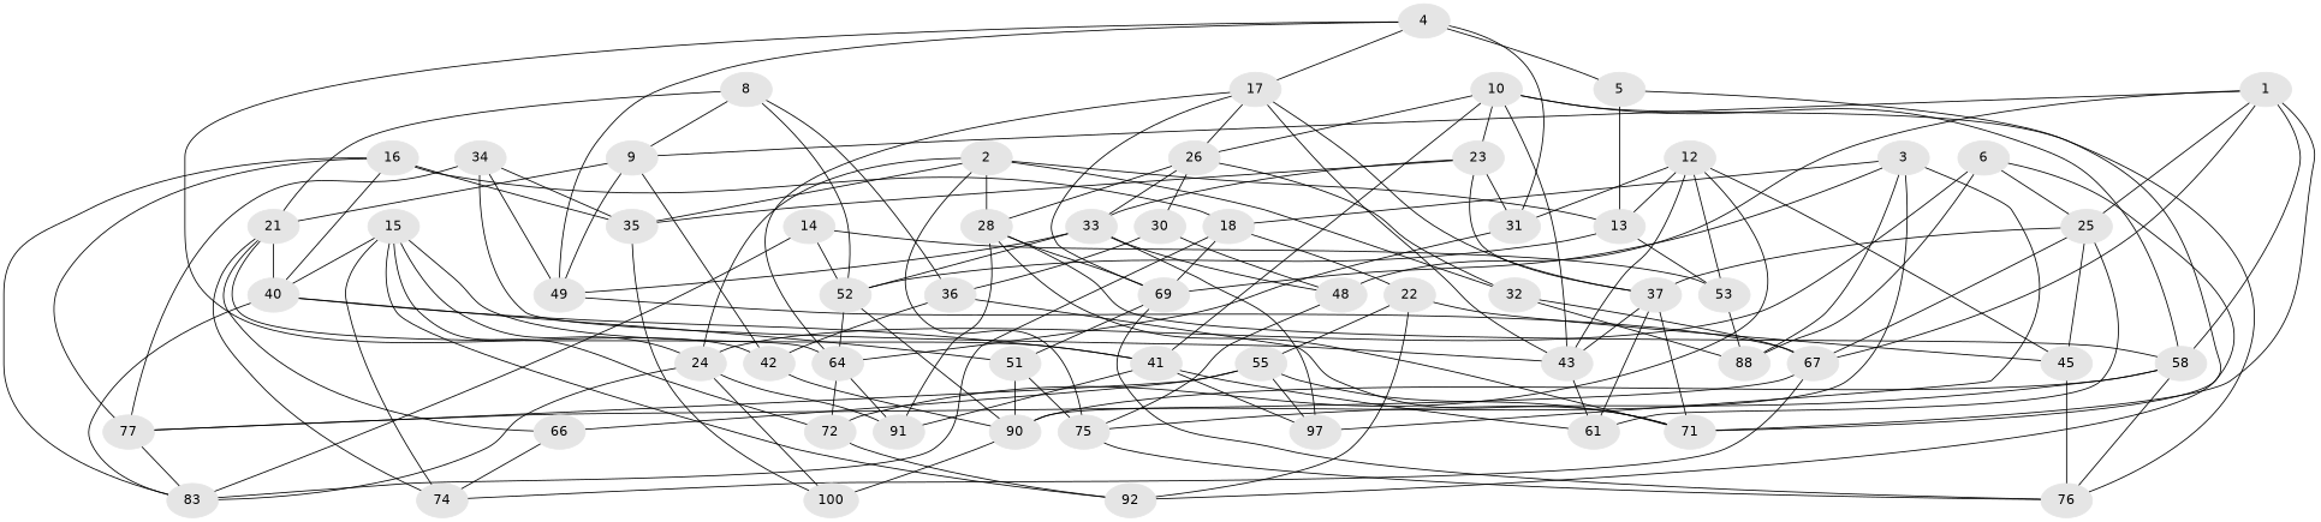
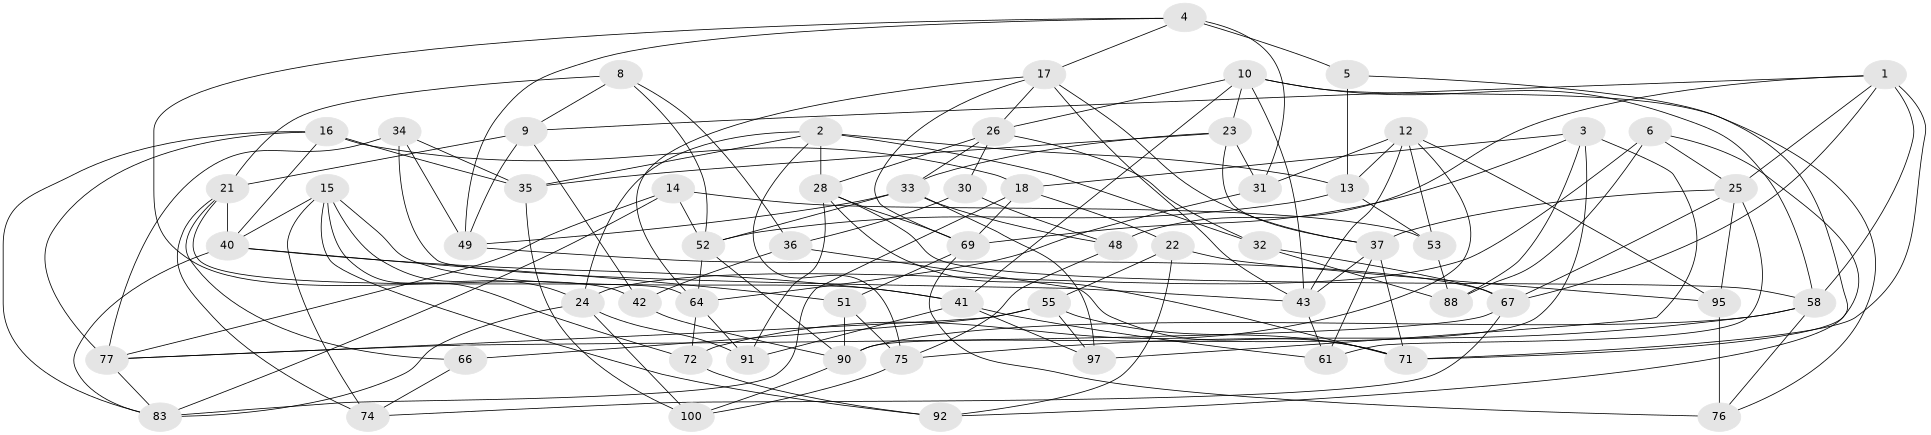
  graph {
    fontname="DejaVu Sans"
    node [color=gray90 fontname="DejaVu Sans" style=filled]
    edge [fontname="DejaVu Sans"]
    1 [super="+57"]
    9 [super="+29"]
    25 [super="+84"]
    48 [super="+95"]
    58 [super="+99"]
    67 [super="+68"]
    71 [super="+83"]
    42
    49 [super="+65"]
    21 [super="+62"]
-   45
+   45 [label=95]
    37 [super="+59"]
    61
    75 [super="+80"]
    90 [super="+94"]
    76
    77 [super="+89"]
    74
    2 [super="+20"]
    13 [super="+27"]
    24 [super="+44"]
    28 [super="+78"]
    32
    35 [super="+38"]
    52 [super="+54"]
    53
    n27 [label=83 super="+98"]
    91
    100
    69 [super="+70"]
    88
    3 [super="+11"]
    18 [super="+50"]
    97
    22
    51
    4 [super="+19"]
    5
    17 [super="+93"]
    31
    26 [super="+47"]
    43 [super="+86"]
    64 [super="+85"]
    6
    92
    23 [super="+56"]
    33 [super="+60"]
    36 [super="+79"]
    8
    40 [super="+63"]
    66
    10 [super="+87"]
    41 [super="+46"]
    30
    12 [super="+96"]
    72
    14
    15 [super="+73"]
    16 [super="+39"]
    55 [super="+81"]
    34
    1 -- 9
    1 -- 25
    1 -- 48
    1 -- 58
    1 -- 67
    1 -- 71
    9 -- 42
    9 -- 49 [weight=2]
    9 -- 21
    25 -- 67
    25 -- 45
    25 -- 37
    25 -- 61
    48 -- 75 [weight=2]
    58 -- 75
    58 -- 90
    58 -- 76
    67 -- 77
    67 -- 74
    42 -- 90
    49 -- 67
    21 -- 74
    21 -- 64
    21 -- 40
    21 -- 66
    45 -- 76
    37 -- 71
    37 -- 61
    37 -- 43
-   75 -- 76
+   75 -- 100
    90 -- 100
    77 -- n27
    2 -- 75
    2 -- 13
    2 -- 24
    2 -- 28
    2 -- 32
    2 -- 35
    13 -- 52
    13 -- 53
    24 -- n27
    24 -- 91
    24 -- 100
    28 -- 58
    28 -- 71
    28 -- 91
    28 -- 69
    32 -- 67
    32 -- 88
    35 -- 100
    52 -- 90
    52 -- 64
    53 -- 88
    69 -- 76
    69 -- 51
    3 -- 90
    3 -- 69 [weight=2]
    3 -- 88
    3 -- 18
    3 -- 97
    18 -- n27
    18 -- 69
    18 -- 22
    22 -- 45
    22 -- 92
    22 -- 55
    51 -- 75
    51 -- 90
    4 -- 42
    4 -- 49
    4 -- 5 [weight=2]
    4 -- 17
    4 -- 31
    5 -- 71
    5 -- 13
    17 -- 37
    17 -- 69
    17 -- 26
    17 -- 43
    17 -- 64
    31 -- 64
    26 -- 28
    26 -- 32
    26 -- 33
    26 -- 30
    43 -- 61
    64 -- 91
    64 -- 72
    6 -- 25
    6 -- 24
    6 -- 88
    6 -- 92
    23 -- 37
    23 -- 35
    23 -- 31
    23 -- 33
    33 -- 48
    33 -- 49
    33 -- 52
    33 -- 97
    36 -- 71
    36 -- 42
    8 -- 9
    8 -- 21
    8 -- 52
    8 -- 36
    40 -- n27
    40 -- 51
    40 -- 41
    66 -- 74
    10 -- 58
    10 -- 76
    10 -- 26
    10 -- 43
    10 -- 23
    10 -- 41
    41 -- 61
    41 -- 91
    41 -- 97
    30 -- 48 [weight=2]
    30 -- 36
    12 -- 45
    12 -- 13
    12 -- 53
    12 -- 31
    12 -- 43
    12 -- 72
    72 -- 92
+   14 -- 77
    14 -- 52
    14 -- 53
    14 -- n27
    15 -- 74
    15 -- 24
    15 -- 92
    15 -- 40
    15 -- 41
    15 -- 72
    16 -- 77
    16 -- 35 [weight=2]
    16 -- n27
    16 -- 18
    16 -- 40
    55 -- 71
    55 -- 77
    55 -- 97
    55 -- 66 [weight=2]
    34 -- 49
    34 -- 77
    34 -- 35
    34 -- 43
  }
